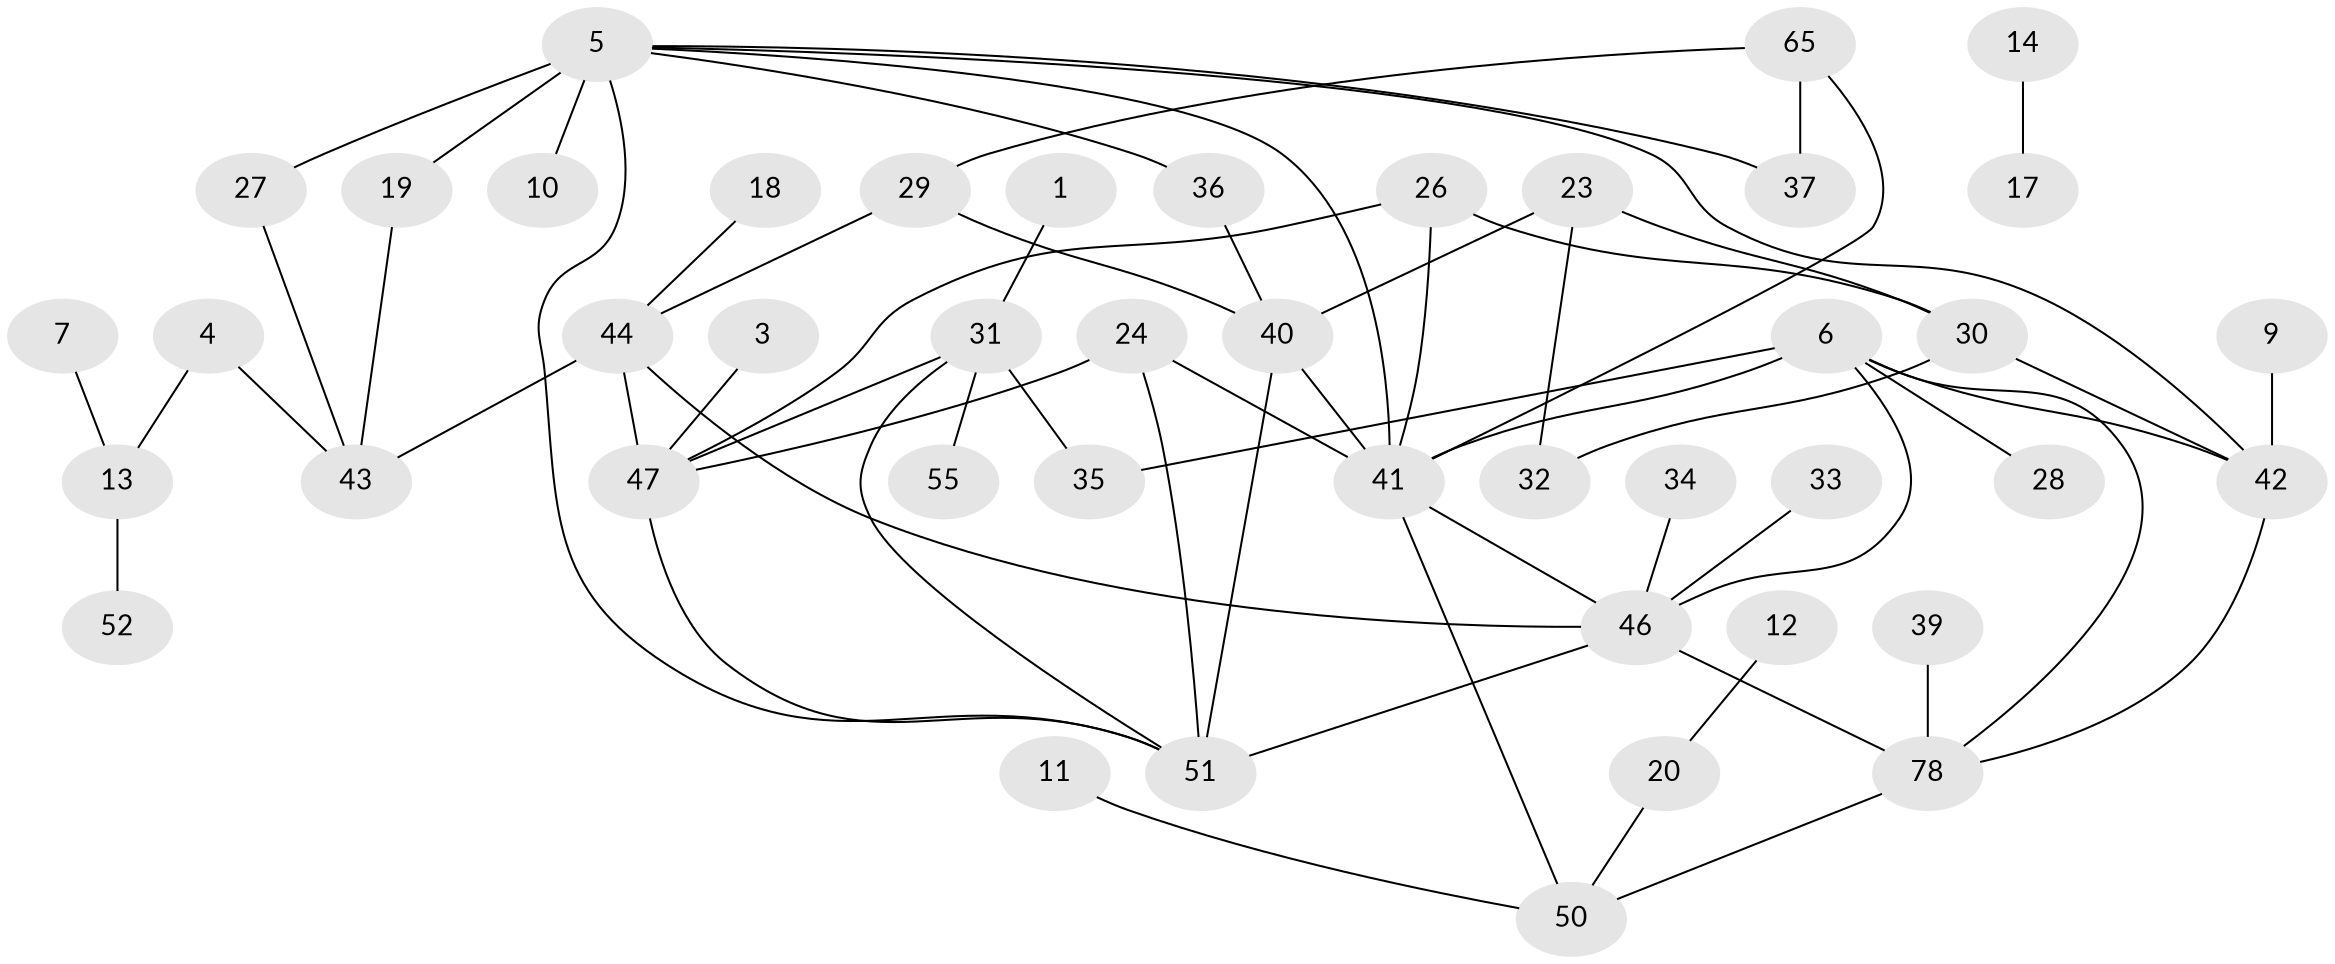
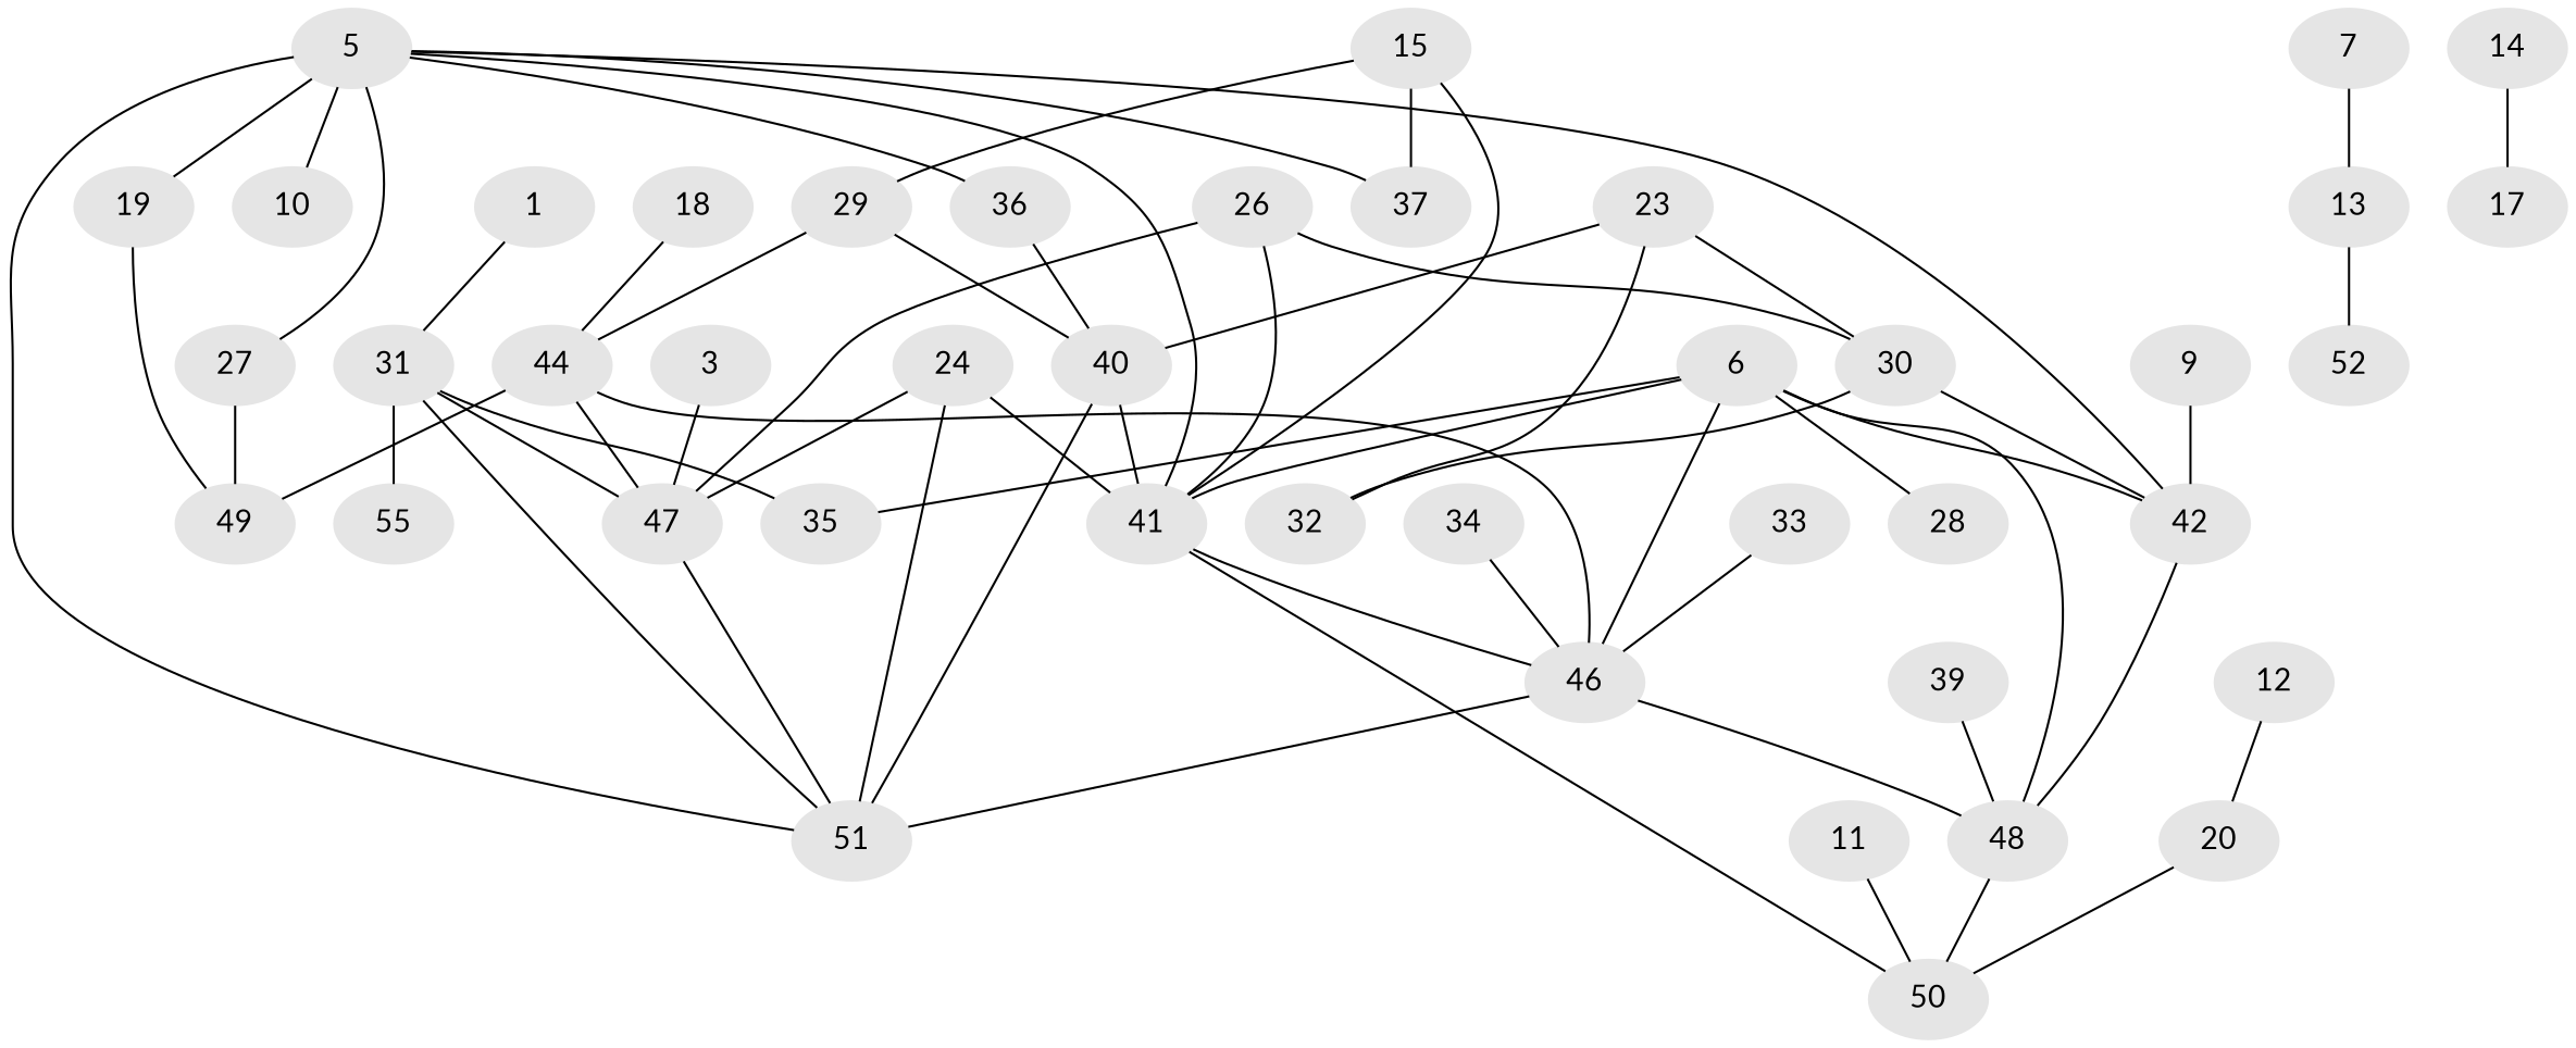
  graph {
    fontname=Lato
    node [color=gray90 fontname=Lato style=filled]
    edge [fontname=Lato weight=1.0]
    1
    31
    47
    51
    35
    n6 [label=55]
    3
-   4
    13
-   49 [label=43]
+   49
    52
    5
    10
    19
    27
    36
    37
    41
    42
    40
    46
    50
-   48 [label=78]
+   48
    6
    28
    30
    32
    7
    9
    11
    12
    20
    14
    17
-   15 [label=65]
+   15
    29
    44
    n38 [label=26]
    18
    23
    24
    33
    34
    39
    1 -- 31
    31 -- 47
    31 -- 51
    31 -- 35
    31 -- n6
    47 -- 51
    3 -- 47
-   4 -- 13
-   4 -- 49
    13 -- 52
    5 -- 51
    5 -- 10 [weight=2.0]
    5 -- 19 [weight=2.0]
    5 -- 27
    5 -- 36
    5 -- 37
    5 -- 41
    5 -- 42
    19 -- 49
    27 -- 49
    36 -- 40
    41 -- 46
    41 -- 50
    42 -- 48
    40 -- 51
    40 -- 41
    46 -- 51
    46 -- 48
    48 -- 50
    6 -- 35
    6 -- 41
    6 -- 42 [weight=2.0]
    6 -- 46
    6 -- 48
    6 -- 28
    30 -- 42
    30 -- 32 [weight=2.0]
    7 -- 13
    9 -- 42
    11 -- 50
    12 -- 20
    20 -- 50
    14 -- 17
    15 -- 37
    15 -- 41
    15 -- 29
    29 -- 40
    29 -- 44
    44 -- 47
    44 -- 49
    44 -- 46
    n38 -- 47
    n38 -- 41
    n38 -- 30
    18 -- 44
    23 -- 40
    23 -- 30
    23 -- 32
    24 -- 47
    24 -- 51
    24 -- 41
    33 -- 46
    34 -- 46
    39 -- 48
  }
